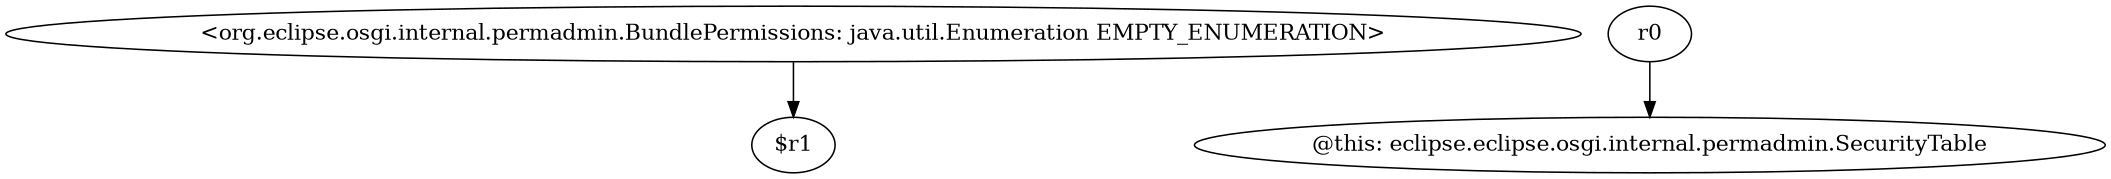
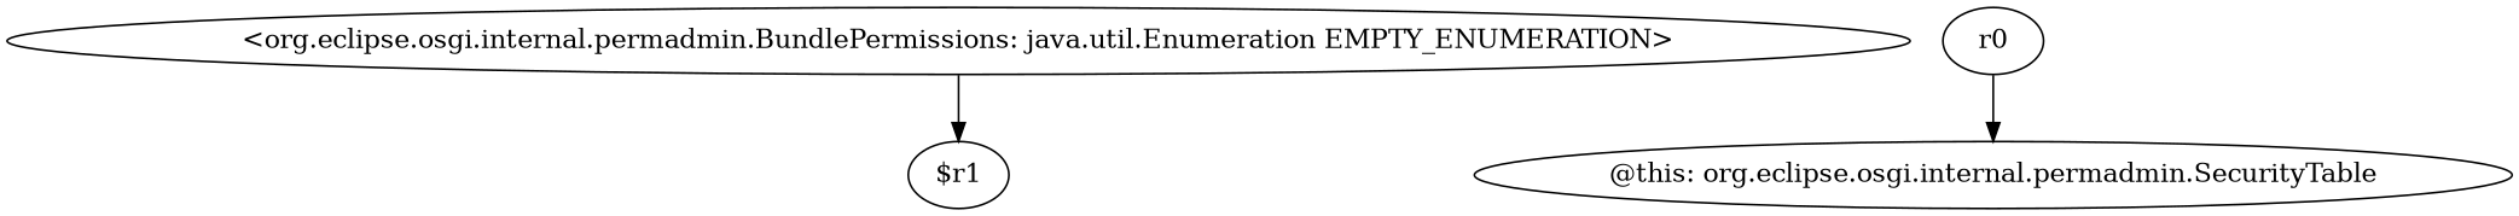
  digraph {
    n1 [label="<org.eclipse.osgi.internal.permadmin.BundlePermissions: java.util.Enumeration EMPTY_ENUMERATION>"]
    n2 [label="$r1"]
-   n3 [label="@this: eclipse.eclipse.osgi.internal.permadmin.SecurityTable"]
+   n3 [label="@this: org.eclipse.osgi.internal.permadmin.SecurityTable"]
    n4 [label=r0]
    n1 -> n2
    n4 -> n3
  }
